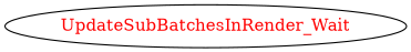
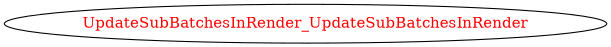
  digraph {
    concentrate=true
    rankdir=LR
    ranksep=2.0
    splines=ortho
-   UpdateSubBatchesInRender_Wait [fontcolor=red]
+   UpdateSubBatchesInRender_Wait [fontcolor=red label=UpdateSubBatchesInRender_UpdateSubBatchesInRender]
  }
